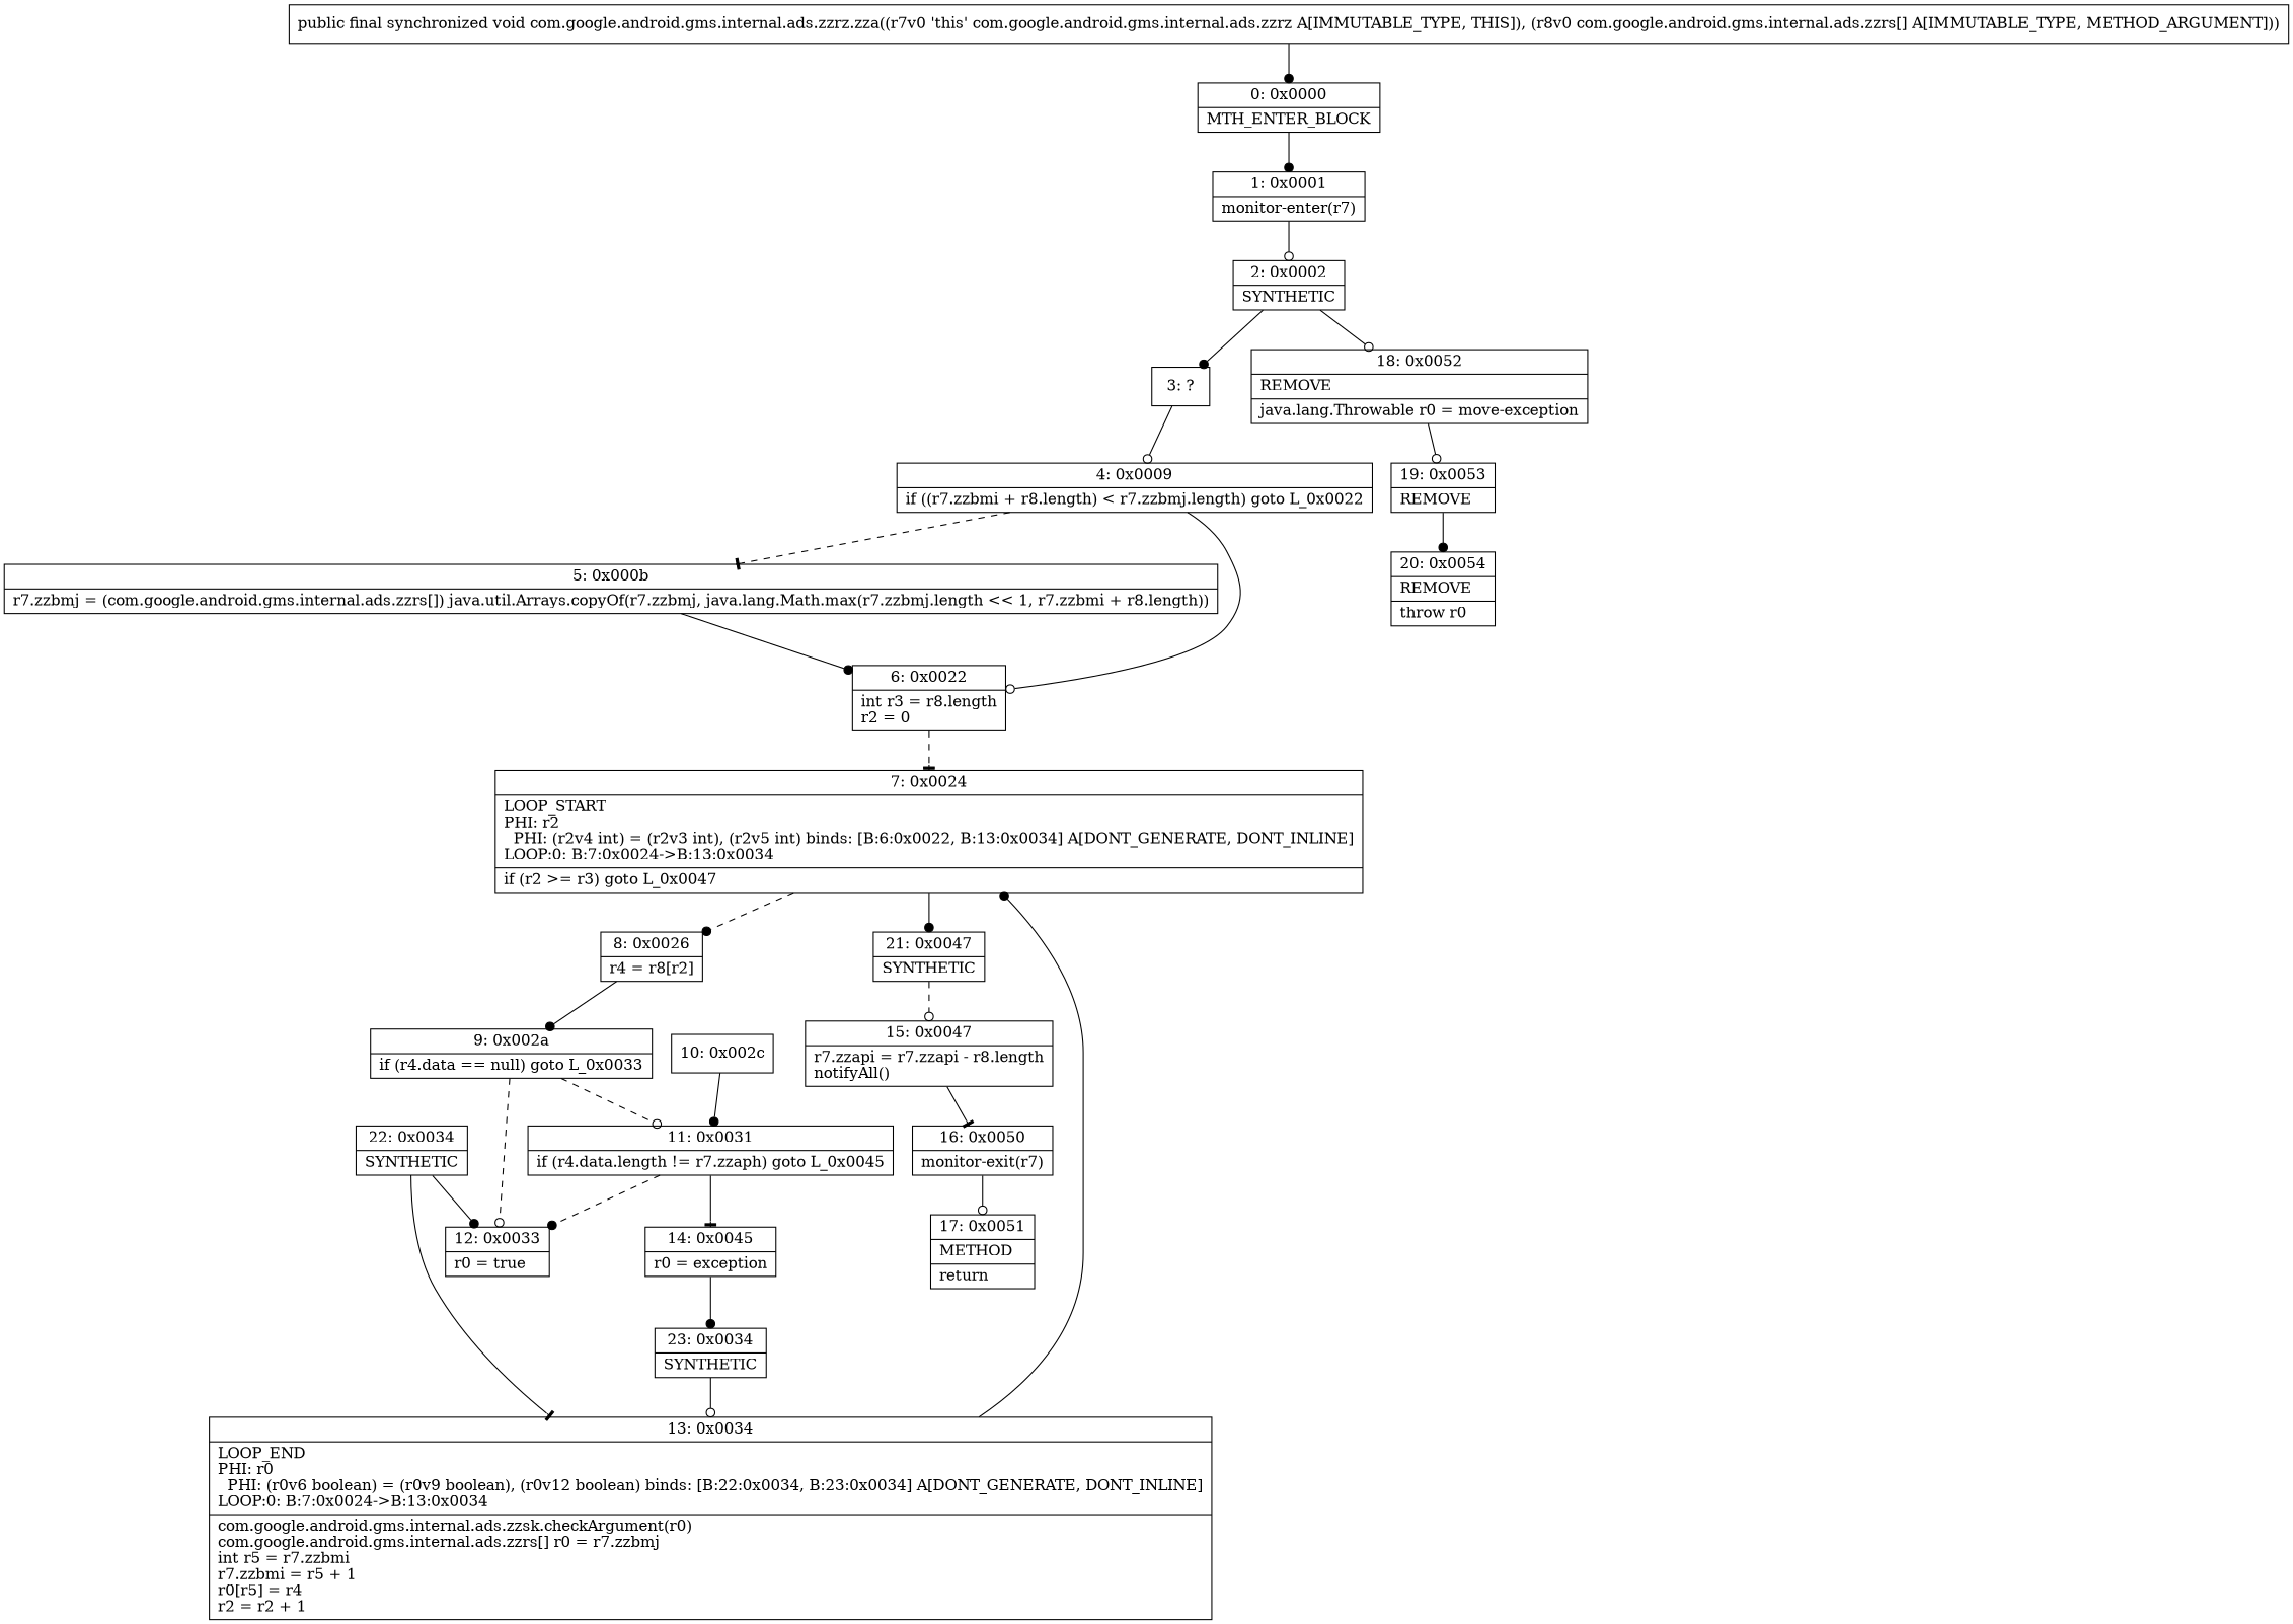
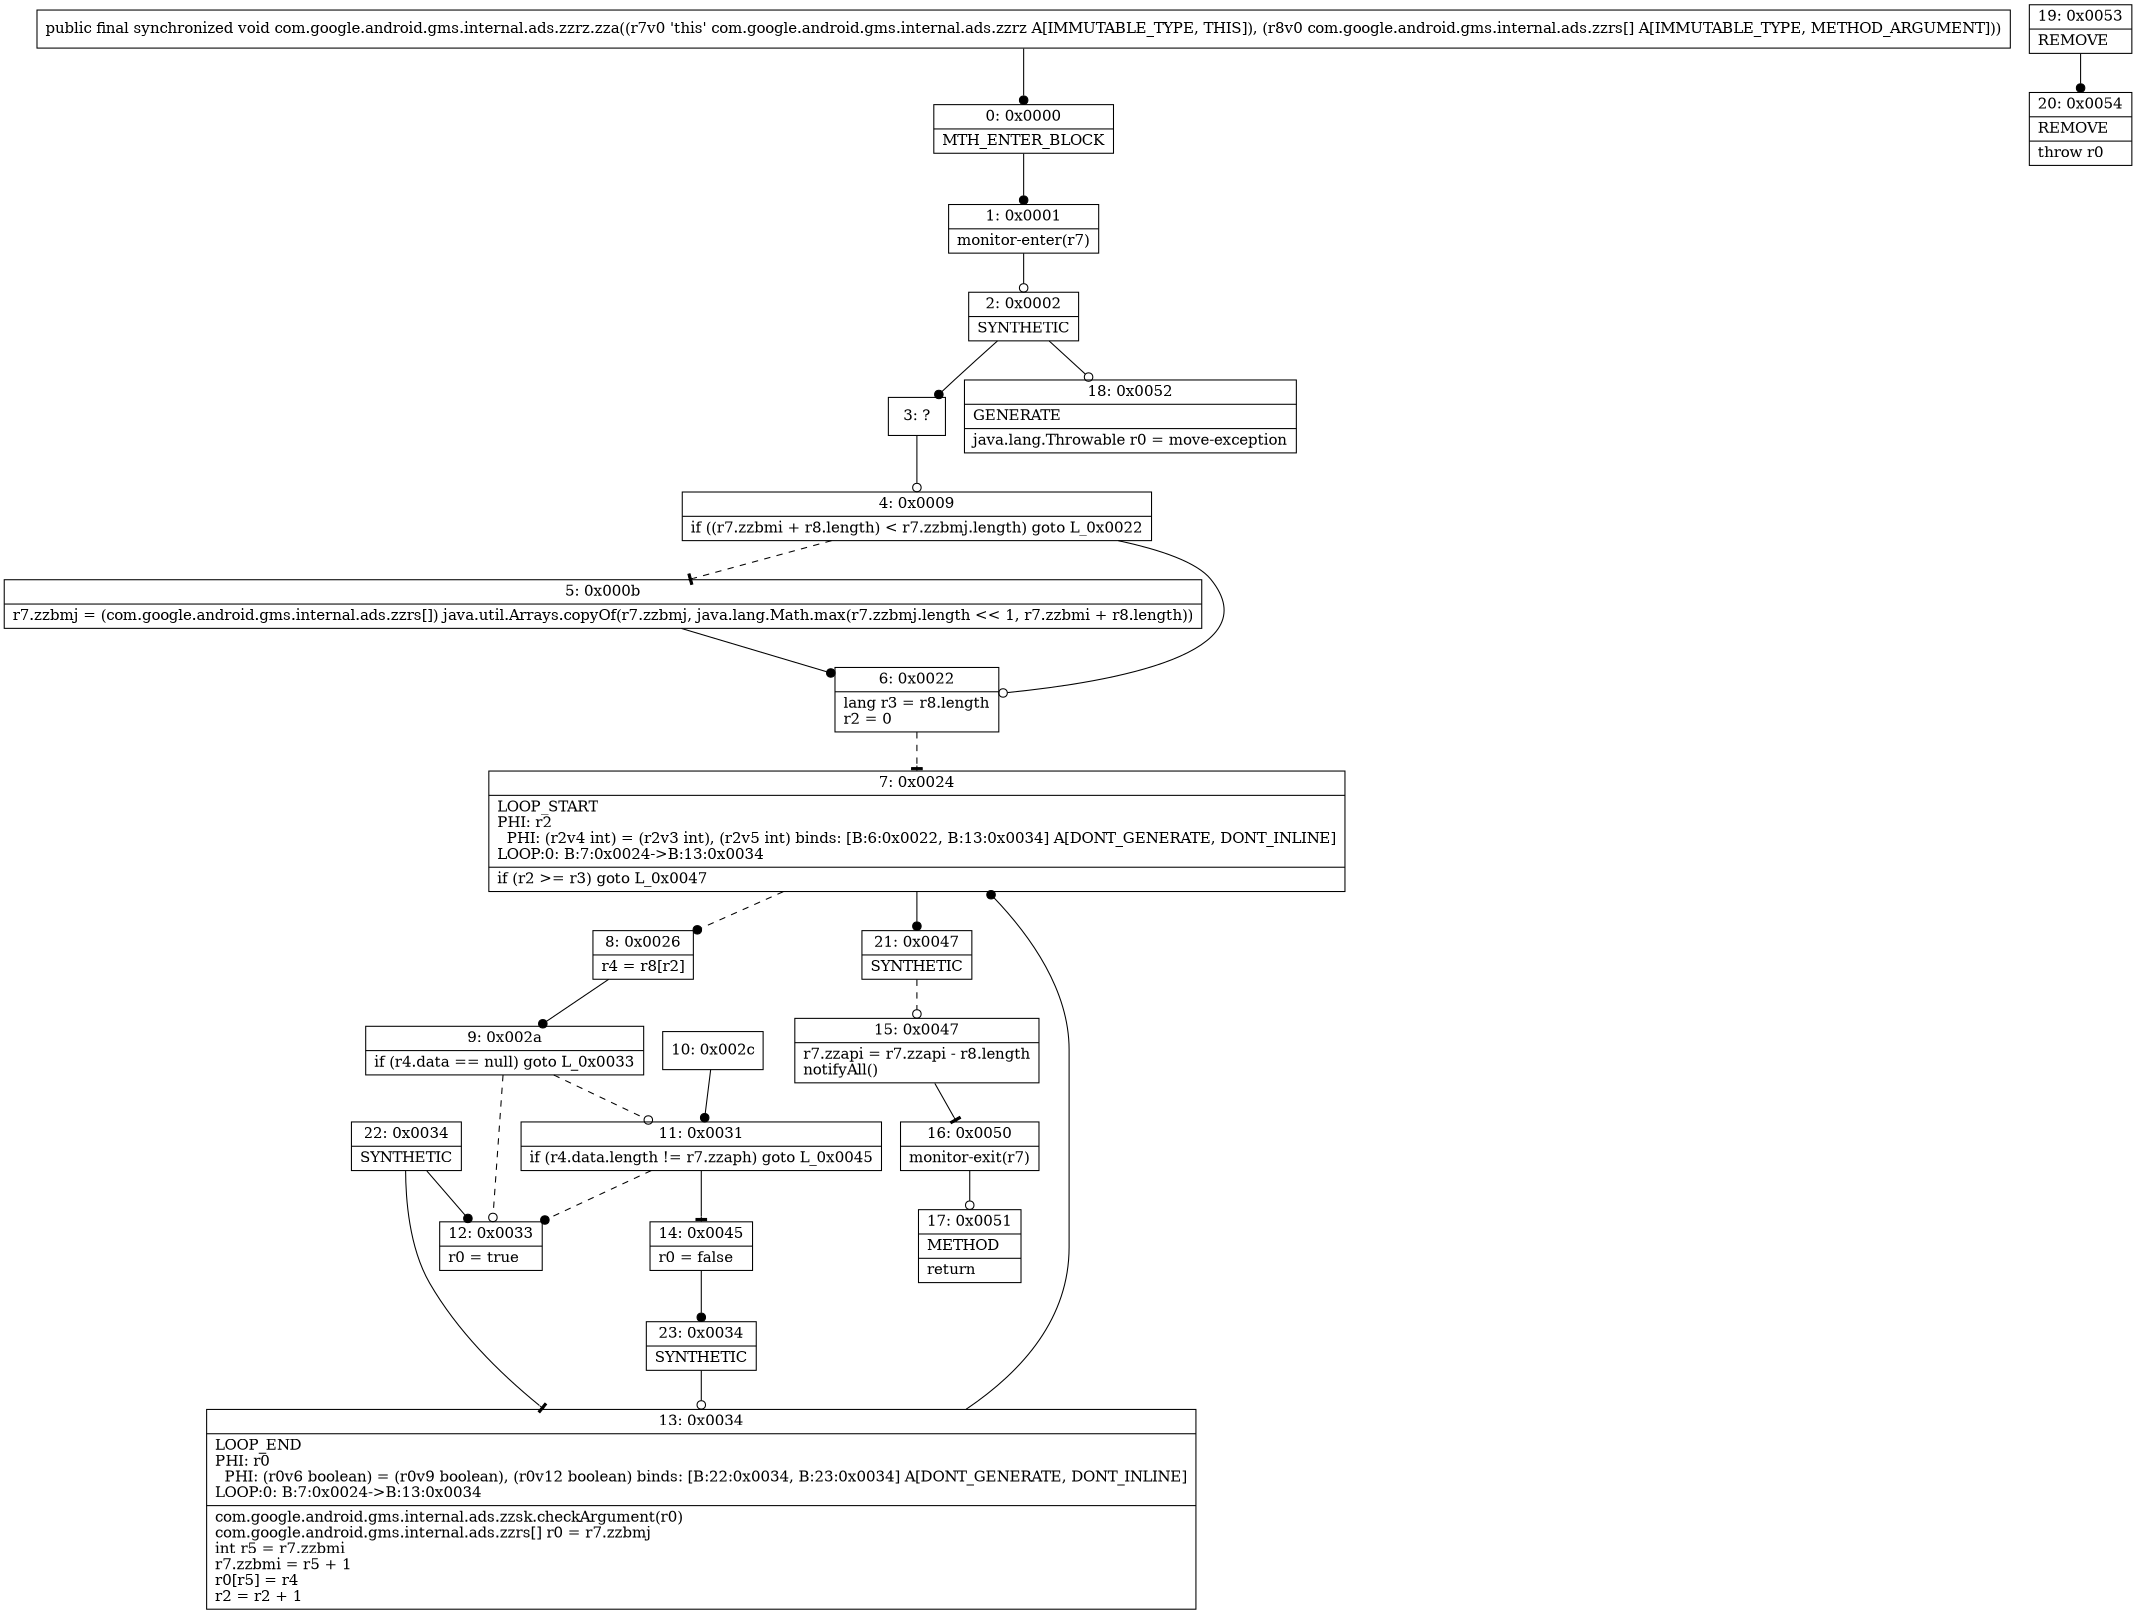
  digraph {
    node [shape=record]
    edge [arrowhead=dot]
    n1 [label="{0\:\ 0x0000|MTH_ENTER_BLOCK\l}"]
    n2 [label="{1\:\ 0x0001|monitor\-enter(r7)\l}"]
    n3 [label="{2\:\ 0x0002|SYNTHETIC\l}"]
    n4 [label="{3\:\ ?}"]
-   n5 [label="{18\:\ 0x0052|REMOVE\l|java.lang.Throwable r0 = move\-exception\l}"]
+   n5 [label="{18\:\ 0x0052|GENERATE\l|java.lang.Throwable r0 = move\-exception\l}"]
    n6 [label="{4\:\ 0x0009|if ((r7.zzbmi + r8.length) \< r7.zzbmj.length) goto L_0x0022\l}"]
    n7 [label="{19\:\ 0x0053|REMOVE\l}"]
    n8 [label="{5\:\ 0x000b|r7.zzbmj = (com.google.android.gms.internal.ads.zzrs[]) java.util.Arrays.copyOf(r7.zzbmj, java.lang.Math.max(r7.zzbmj.length \<\< 1, r7.zzbmi + r8.length))\l}"]
-   n9 [label="{6\:\ 0x0022|int r3 = r8.length\lr2 = 0\l}"]
+   n9 [label="{6\:\ 0x0022|lang r3 = r8.length\lr2 = 0\l}"]
    n10 [label="{7\:\ 0x0024|LOOP_START\lPHI: r2 \l  PHI: (r2v4 int) = (r2v3 int), (r2v5 int) binds: [B:6:0x0022, B:13:0x0034] A[DONT_GENERATE, DONT_INLINE]\lLOOP:0: B:7:0x0024\-\>B:13:0x0034\l|if (r2 \>= r3) goto L_0x0047\l}"]
    n11 [label="{8\:\ 0x0026|r4 = r8[r2]\l}"]
    n12 [label="{21\:\ 0x0047|SYNTHETIC\l}"]
    n13 [label="{9\:\ 0x002a|if (r4.data == null) goto L_0x0033\l}"]
    n14 [label="{15\:\ 0x0047|r7.zzapi = r7.zzapi \- r8.length\lnotifyAll()\l}"]
    n15 [label="{12\:\ 0x0033|r0 = true\l}"]
    n16 [label="{11\:\ 0x0031|if (r4.data.length != r7.zzaph) goto L_0x0045\l}"]
    n17 [label="{10\:\ 0x002c}"]
-   n18 [label="{14\:\ 0x0045|r0 = exception\l}"]
+   n18 [label="{14\:\ 0x0045|r0 = false\l}"]
    n19 [label="{23\:\ 0x0034|SYNTHETIC\l}"]
    n20 [label="{22\:\ 0x0034|SYNTHETIC\l}"]
    n21 [label="{13\:\ 0x0034|LOOP_END\lPHI: r0 \l  PHI: (r0v6 boolean) = (r0v9 boolean), (r0v12 boolean) binds: [B:22:0x0034, B:23:0x0034] A[DONT_GENERATE, DONT_INLINE]\lLOOP:0: B:7:0x0024\-\>B:13:0x0034\l|com.google.android.gms.internal.ads.zzsk.checkArgument(r0)\lcom.google.android.gms.internal.ads.zzrs[] r0 = r7.zzbmj\lint r5 = r7.zzbmi\lr7.zzbmi = r5 + 1\lr0[r5] = r4\lr2 = r2 + 1\l}"]
    n22 [label="{16\:\ 0x0050|monitor\-exit(r7)\l}"]
    n23 [label="{17\:\ 0x0051|METHOD\l|return\l}"]
    n24 [label="{20\:\ 0x0054|REMOVE\l|throw r0\l}"]
    n25 [label="{public final synchronized void com.google.android.gms.internal.ads.zzrz.zza((r7v0 'this' com.google.android.gms.internal.ads.zzrz A[IMMUTABLE_TYPE, THIS]), (r8v0 com.google.android.gms.internal.ads.zzrs[] A[IMMUTABLE_TYPE, METHOD_ARGUMENT])) }"]
    n1 -> n2
    n2 -> n3 [arrowhead=odot]
    n3 -> n4
    n3 -> n5 [arrowhead=odot]
    n4 -> n6 [arrowhead=odot]
-   n5 -> n7 [arrowhead=odot]
    n6 -> n8 [arrowhead=tee style=dashed]
    n6 -> n9 [arrowhead=odot]
    n7 -> n24
    n8 -> n9
    n9 -> n10 [arrowhead=tee style=dashed]
    n10 -> n11 [style=dashed]
    n10 -> n12
    n11 -> n13
    n12 -> n14 [arrowhead=odot style=dashed]
    n13 -> n15 [arrowhead=odot style=dashed]
    n13 -> n16 [arrowhead=odot style=dashed]
    n14 -> n22 [arrowhead=tee]
    n16 -> n15 [style=dashed]
    n16 -> n18 [arrowhead=tee]
    n17 -> n16
    n18 -> n19
    n19 -> n21 [arrowhead=odot]
    n20 -> n15
    n20 -> n21 [arrowhead=tee]
    n21 -> n10
    n22 -> n23 [arrowhead=odot]
    n25 -> n1
  }
